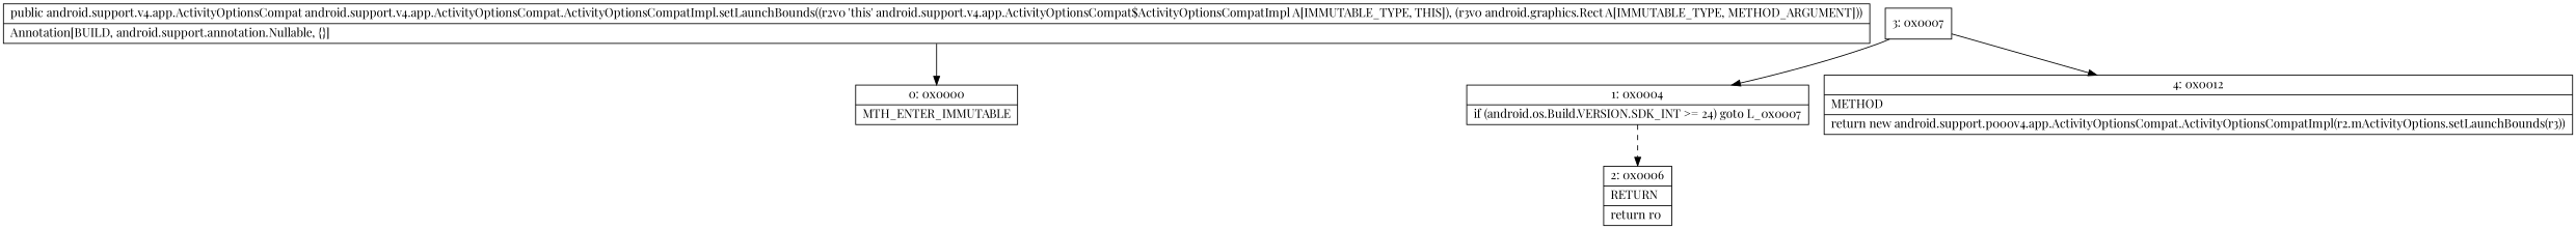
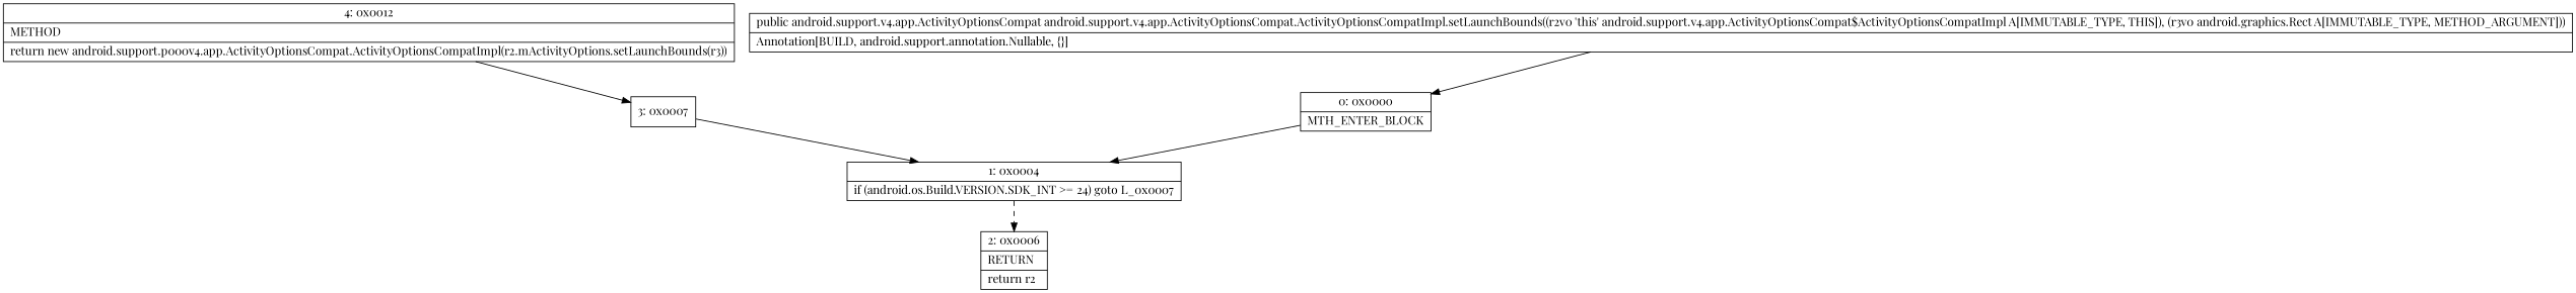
  digraph {
    fontname="Playfair Display"
    node [fontname="Playfair Display" shape=record]
    edge [fontname="Playfair Display"]
-   n1 [label="{0\:\ 0x0000|MTH_ENTER_IMMUTABLE\l}"]
+   n1 [label="{0\:\ 0x0000|MTH_ENTER_BLOCK\l}"]
    n2 [label="{1\:\ 0x0004|if (android.os.Build.VERSION.SDK_INT \>= 24) goto L_0x0007\l}"]
-   n3 [label="{2\:\ 0x0006|RETURN\l|return r0\l}"]
+   n3 [label="{2\:\ 0x0006|RETURN\l|return r2\l}"]
    n4 [label="{3\:\ 0x0007}"]
    n5 [label="{4\:\ 0x0012|METHOD\l|return new android.support.p000v4.app.ActivityOptionsCompat.ActivityOptionsCompatImpl(r2.mActivityOptions.setLaunchBounds(r3))\l}"]
    n6 [label="{public android.support.v4.app.ActivityOptionsCompat android.support.v4.app.ActivityOptionsCompat.ActivityOptionsCompatImpl.setLaunchBounds((r2v0 'this' android.support.v4.app.ActivityOptionsCompat$ActivityOptionsCompatImpl A[IMMUTABLE_TYPE, THIS]), (r3v0 android.graphics.Rect A[IMMUTABLE_TYPE, METHOD_ARGUMENT]))  | Annotation[BUILD, android.support.annotation.Nullable, \{\}]\l}"]
+   n1 -> n2
    n2 -> n3 [style=dashed]
    n4 -> n2
-   n4 -> n5
+   n5 -> n4
    n6 -> n1
  }
